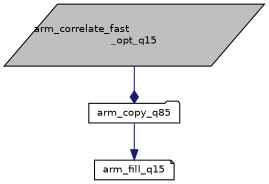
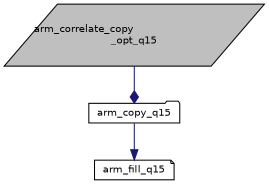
  digraph {
    rankdir=TB
    node [color=black fillcolor=white fontname=Helvetica fontsize=10 style=filled]
    edge [color=midnightblue fontname=Helvetica fontsize=10 labelfontname=Helvetica labelfontsize=10 style=solid]
-   n1 [fillcolor=grey75 fontcolor=black height=0.2 label="arm_correlate_fast\l_opt_q15" shape=parallelogram width=0.4]
-   n2 [height=0.2 label=arm_copy_q85 shape=folder width=0.4]
+   n1 [fillcolor=grey75 fontcolor=black height=0.2 label="arm_correlate_copy\l_opt_q15" shape=parallelogram width=0.4]
+   n2 [height=0.2 label=arm_copy_q15 shape=folder width=0.4]
    n3 [height=0.2 label=arm_fill_q15 shape=note width=0.4]
    n1 -> n2 [arrowhead=diamond]
    n2 -> n3 [arrowhead=normal]
  }
